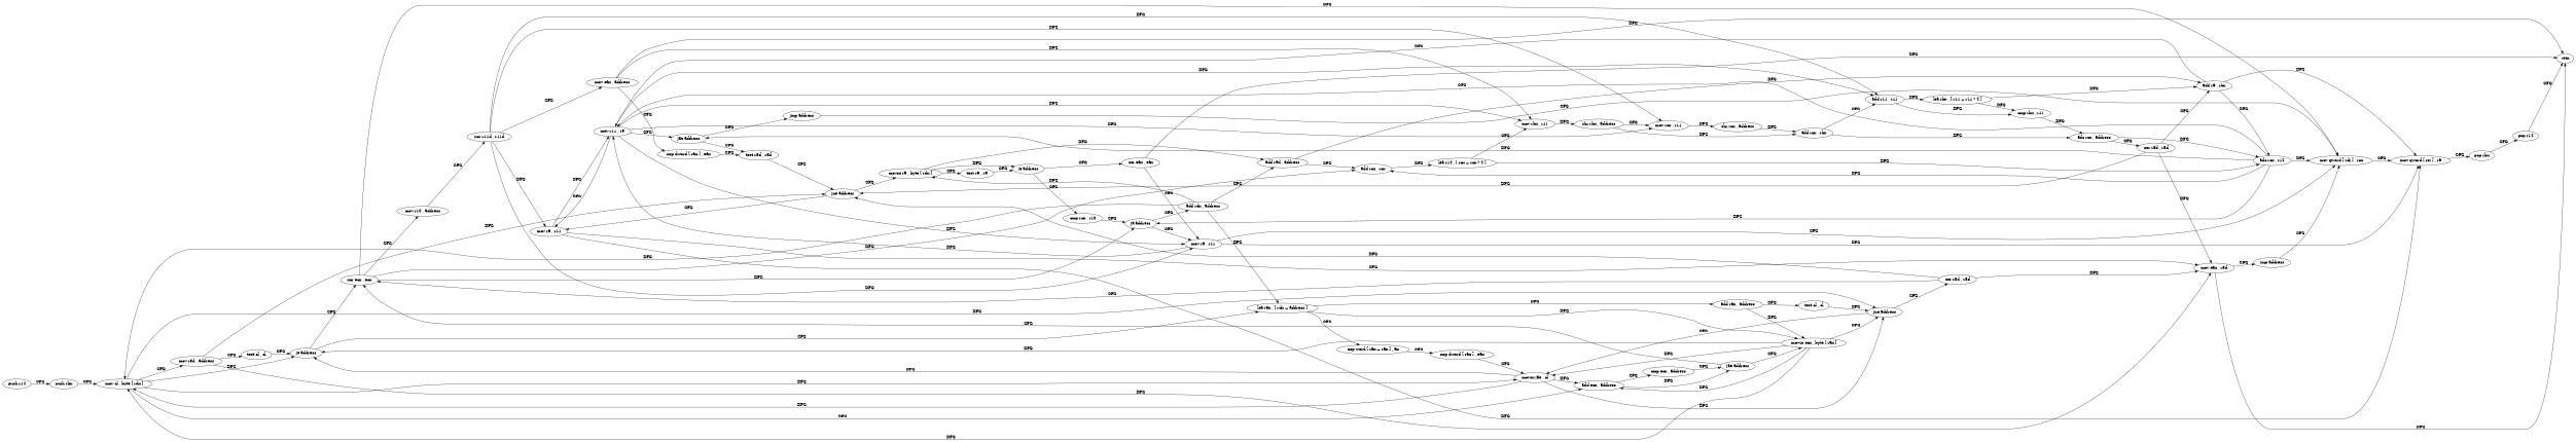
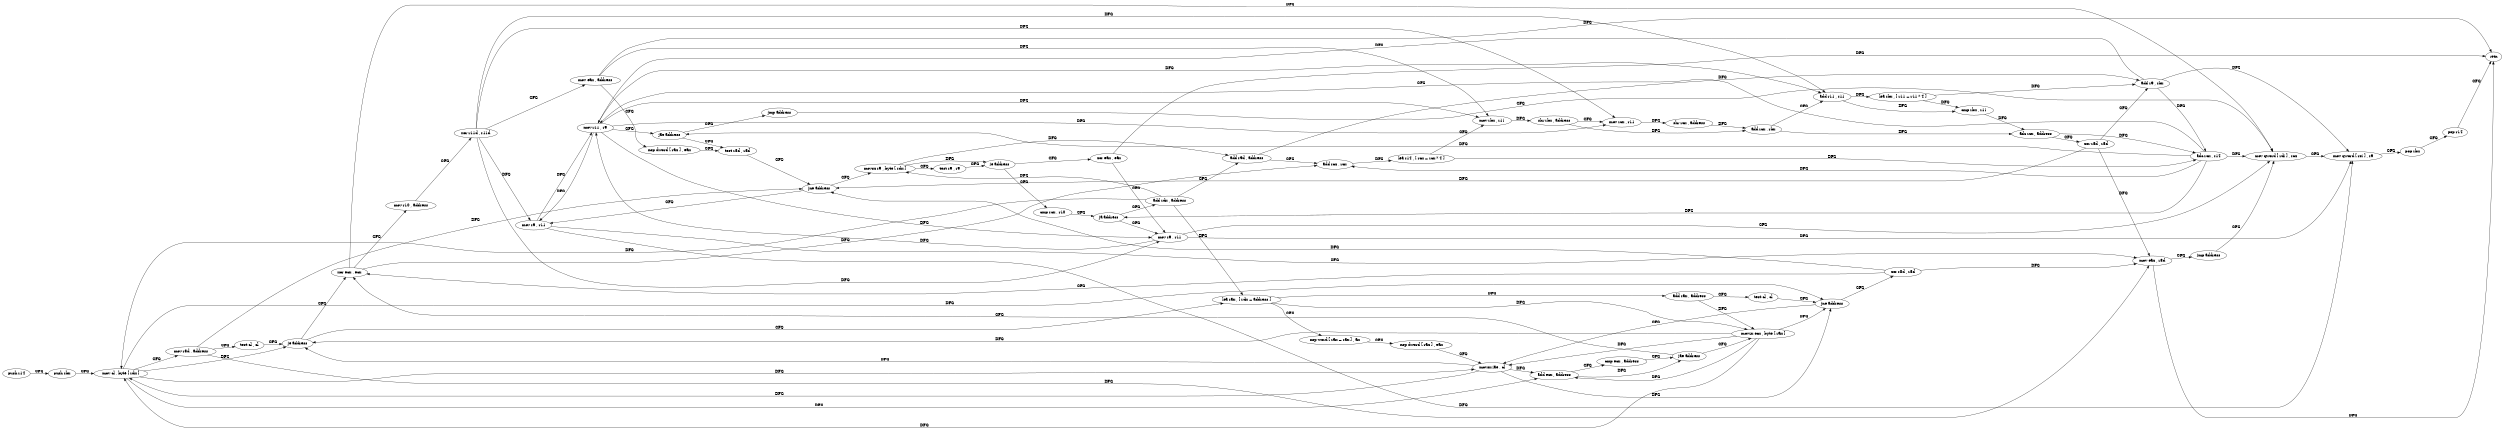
  digraph {
    rankdir=LR
    n1 [label="push r14"]
    n2 [label="push rbx"]
    n3 [label="mov cl , byte [ rdx ]"]
    n4 [label="mov r8d , address"]
    n5 [label="je address"]
    n6 [label="movsx jae , cl"]
    n7 [label="jne address"]
    n8 [label="add ecx , address"]
    n9 [label="test cl , cl"]
    n10 [label="mov eax , r8d"]
    n11 [label="jne address"]
    n12 [label="xor ecx , ecx"]
    n13 [label="lea rax , [ rdx + address ]"]
    n14 [label="xor r8d , r8d"]
    n15 [label="cmp ecx , address"]
    n16 [label="jae address"]
    n17 [label=retn]
    n18 [label="jmp address"]
    n19 [label="mov r9 , r11"]
    n20 [label="movsx r9 , byte [ rdx ]"]
    n21 [label="mov r10 , address"]
    n22 [label="mov qword [ rdi ] , rcx"]
    n23 [label="ja address"]
    n24 [label="add rcx , rcx"]
    n25 [label="nop word [ rax + rax ] , ax"]
    n26 [label="movzx ecx , byte [ rax ]"]
    n27 [label="add rax , address"]
    n28 [label="xor r11d , r11d"]
    n29 [label="mov qword [ rsi ] , r9"]
    n30 [label="mov r9 , r11"]
    n31 [label="add rdx , address"]
    n32 [label="lea r14 , [ rcx + rcx * 4 ]"]
    n33 [label="nop dword [ rax ] , eax"]
    n34 [label="test cl , cl"]
    n35 [label="mov eax , address"]
    n36 [label="mov rcx , r11"]
    n37 [label="add r11 , r11"]
    n38 [label="mov rbx , r11"]
    n39 [label="nop dword [ rax ] , eax"]
    n40 [label="mov r11 , r9"]
    n41 [label="shr rbx , address"]
    n42 [label="shr rcx , address"]
    n43 [label="lea rbx , [ r11 + r11 * 4 ]"]
    n44 [label="cmp rbx , r11"]
    n45 [label="test r8d , r8d"]
    n46 [label="pop rbx"]
    n47 [label="jae address"]
    n48 [label="test r9 , r9"]
    n49 [label="je address"]
    n50 [label="add r9d , address"]
    n51 [label="xor eax , eax"]
    n52 [label="cmp rcx , r10"]
    n53 [label="add r9 , rbx"]
    n54 [label="pop r14"]
    n55 [label="adc rcx , r14"]
    n56 [label="add rcx , rbx"]
    n57 [label="adc rcx , address"]
    n58 [label="xor r8d , r8d"]
    n59 [label="jmp address"]
    n1 -> n2 [label=CFG]
    n2 -> n3 [label=CFG]
    n3 -> n4 [label=CFG]
    n3 -> n5 [label=DFG]
    n3 -> n6 [label=DFG]
    n3 -> n7 [label=DFG]
    n3 -> n8 [label=DFG]
    n4 -> n9 [label=CFG]
    n4 -> n10 [label=DFG]
    n4 -> n11 [label=DFG]
    n5 -> n12 [label=CFG]
    n5 -> n13 [label=CFG]
    n6 -> n3 [label=DFG]
    n6 -> n5 [label=DFG]
    n6 -> n7 [label=DFG]
    n6 -> n8 [label=DFG]
    n7 -> n6 [label=CFG]
    n7 -> n14 [label=CFG]
    n8 -> n15 [label=CFG]
    n8 -> n16 [label=DFG]
    n9 -> n5 [label=CFG]
    n10 -> n17 [label=DFG]
    n10 -> n18 [label=CFG]
    n11 -> n19 [label=CFG]
    n11 -> n20 [label=CFG]
    n12 -> n21 [label=CFG]
    n12 -> n22 [label=DFG]
-   n12 -> n23 [label=DFG]
    n12 -> n24 [label=DFG]
    n13 -> n25 [label=CFG]
    n13 -> n26 [label=DFG]
    n13 -> n27 [label=DFG]
    n14 -> n10 [label=DFG]
    n14 -> n11 [label=DFG]
    n14 -> n12 [label=CFG]
    n15 -> n16 [label=CFG]
    n16 -> n12 [label=CFG]
    n16 -> n26 [label=CFG]
    n18 -> n22 [label=CFG]
    n19 -> n10 [label=CFG]
    n19 -> n29 [label=DFG]
    n19 -> n40 [label=DFG]
    n20 -> n48 [label=CFG]
    n20 -> n49 [label=DFG]
    n20 -> n50 [label=DFG]
    n21 -> n28 [label=CFG]
    n22 -> n29 [label=CFG]
    n23 -> n30 [label=CFG]
    n23 -> n31 [label=CFG]
    n24 -> n32 [label=DFG]
    n25 -> n33 [label=CFG]
    n26 -> n3 [label=DFG]
    n26 -> n5 [label=DFG]
    n26 -> n6 [label=DFG]
    n26 -> n7 [label=DFG]
    n26 -> n8 [label=DFG]
    n27 -> n26 [label=DFG]
    n27 -> n34 [label=CFG]
    n28 -> n19 [label=DFG]
    n28 -> n30 [label=DFG]
    n28 -> n35 [label=CFG]
    n28 -> n36 [label=DFG]
    n28 -> n37 [label=DFG]
    n29 -> n46 [label=CFG]
    n30 -> n22 [label=CFG]
    n30 -> n29 [label=DFG]
    n30 -> n40 [label=DFG]
    n31 -> n3 [label=DFG]
    n31 -> n13 [label=DFG]
    n31 -> n20 [label=DFG]
    n31 -> n50 [label=CFG]
    n32 -> n38 [label=CFG]
    n32 -> n55 [label=DFG]
    n33 -> n6 [label=CFG]
    n34 -> n7 [label=CFG]
    n35 -> n17 [label=DFG]
    n35 -> n38 [label=DFG]
    n35 -> n39 [label=CFG]
    n36 -> n42 [label=DFG]
    n37 -> n43 [label=DFG]
    n37 -> n44 [label=DFG]
    n38 -> n41 [label=DFG]
    n39 -> n45 [label=CFG]
    n40 -> n19 [label=DFG]
    n40 -> n30 [label=DFG]
    n40 -> n36 [label=DFG]
    n40 -> n37 [label=DFG]
    n40 -> n38 [label=DFG]
    n40 -> n47 [label=CFG]
    n41 -> n36 [label=CFG]
    n41 -> n56 [label=DFG]
    n42 -> n56 [label=DFG]
    n43 -> n44 [label=DFG]
    n43 -> n53 [label=DFG]
    n44 -> n57 [label=DFG]
    n45 -> n11 [label=CFG]
    n46 -> n54 [label=CFG]
    n47 -> n45 [label=CFG]
    n47 -> n59 [label=CFG]
    n48 -> n49 [label=CFG]
    n49 -> n51 [label=CFG]
    n49 -> n52 [label=CFG]
    n50 -> n24 [label=CFG]
    n50 -> n53 [label=DFG]
    n51 -> n17 [label=DFG]
    n51 -> n30 [label=CFG]
    n52 -> n23 [label=CFG]
    n53 -> n29 [label=DFG]
    n53 -> n40 [label=DFG]
    n53 -> n55 [label=DFG]
    n54 -> n17 [label=CFG]
    n55 -> n22 [label=DFG]
    n55 -> n23 [label=DFG]
    n55 -> n24 [label=DFG]
    n55 -> n40 [label=CFG]
    n55 -> n47 [label=DFG]
    n56 -> n37 [label=CFG]
    n56 -> n57 [label=DFG]
    n57 -> n55 [label=DFG]
    n57 -> n58 [label=CFG]
    n58 -> n10 [label=DFG]
    n58 -> n11 [label=DFG]
    n58 -> n53 [label=CFG]
    n59 -> n22 [label=CFG]
  }
